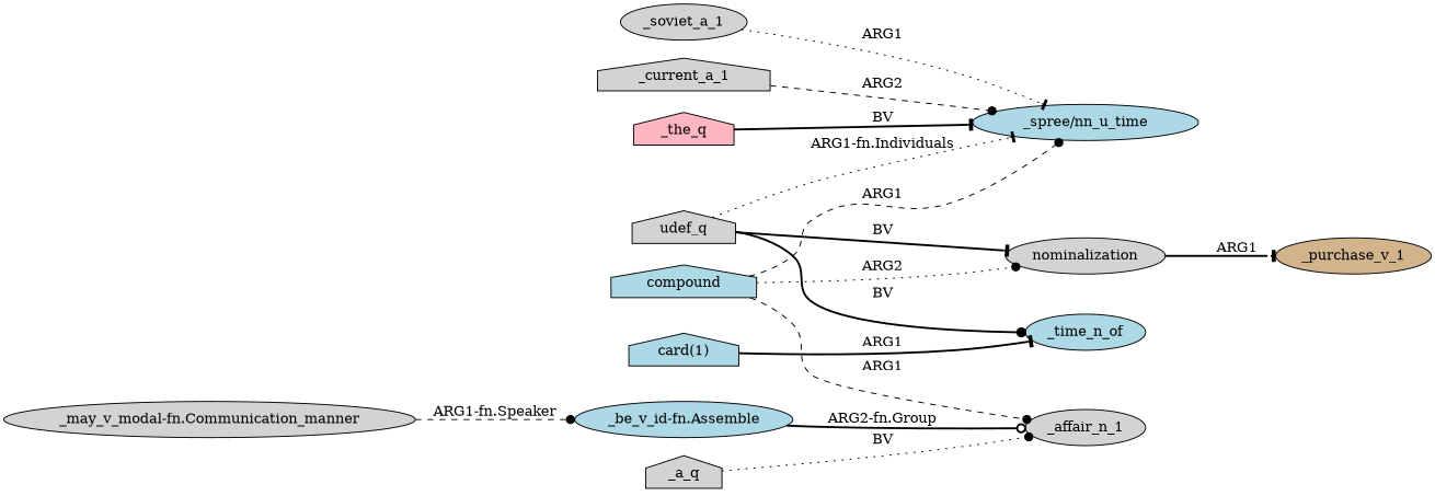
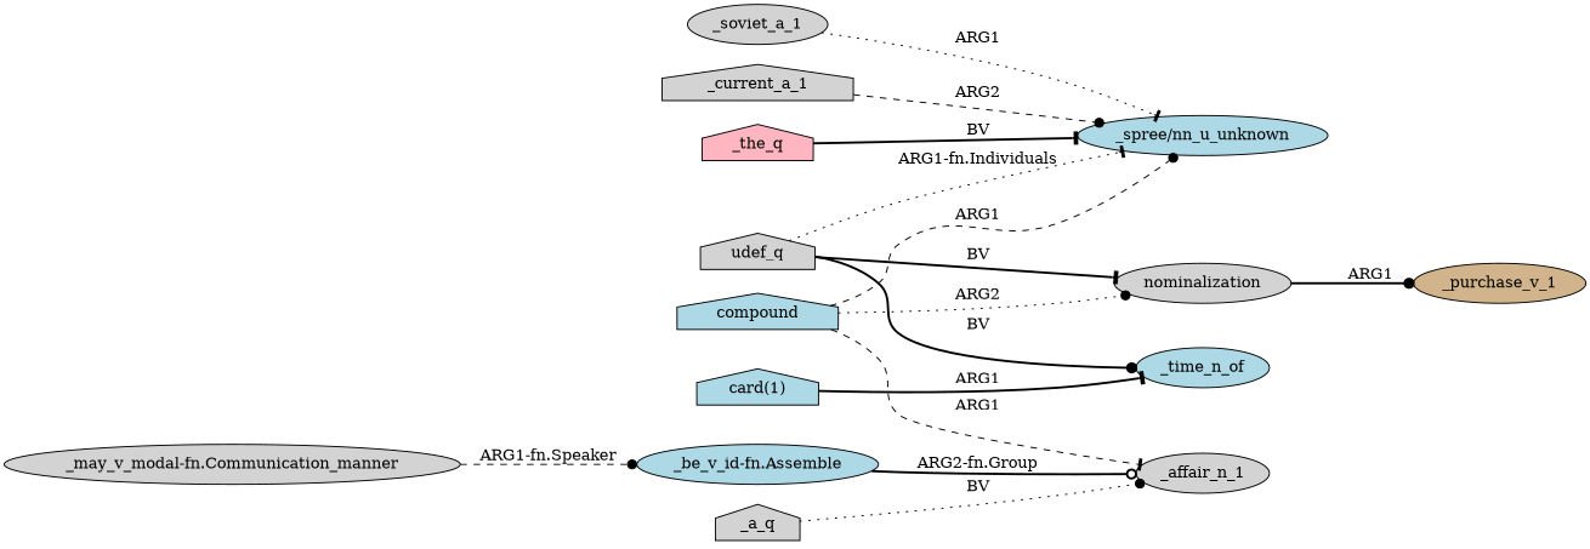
  digraph {
    rankdir=LR
    node [fillcolor=lightgrey shape=ellipse style=filled]
    edge [arrowhead=dot style=bold]
    _purchase_v_1 [fillcolor=tan]
    nominalization
    compound [fillcolor=lightblue shape=house]
-   "_spree/nn_u_unknown" [fillcolor=lightblue label="_spree/nn_u_time"]
+   "_spree/nn_u_unknown" [fillcolor=lightblue]
    _affair_n_1
    _time_n_of [fillcolor=lightblue]
    _the_q [fillcolor=lightpink shape=house]
    _a_q [shape=house]
    udef_q [shape=house]
    "_be_v_id-fn.Assemble" [fillcolor=lightblue]
    "_may_v_modal-fn.Communication_manner"
    _current_a_1 [shape=house]
    "card(1)" [fillcolor=lightblue shape=house]
    _soviet_a_1
-   nominalization -> _purchase_v_1 [arrowhead=tee label=ARG1]
+   nominalization -> _purchase_v_1 [label=ARG1]
    compound -> nominalization [label=ARG2 style=dotted]
    compound -> "_spree/nn_u_unknown" [label=ARG1 style=dashed]
-   compound -> _affair_n_1 [label=ARG1 style=dashed]
+   compound -> _affair_n_1 [arrowhead=tee label=ARG1 style=dashed]
    _the_q -> "_spree/nn_u_unknown" [arrowhead=tee label=BV]
    _a_q -> _affair_n_1 [label=BV style=dotted]
    udef_q -> nominalization [arrowhead=tee label=BV]
    udef_q -> "_spree/nn_u_unknown" [arrowhead=tee label="ARG1-fn.Individuals" style=dotted]
    udef_q -> _time_n_of [label=BV]
    "_be_v_id-fn.Assemble" -> _affair_n_1 [arrowhead=odot label="ARG2-fn.Group"]
    "_may_v_modal-fn.Communication_manner" -> "_be_v_id-fn.Assemble" [label="ARG1-fn.Speaker" style=dashed]
    _current_a_1 -> "_spree/nn_u_unknown" [label=ARG2 style=dashed]
    "card(1)" -> _time_n_of [arrowhead=tee label=ARG1]
    _soviet_a_1 -> "_spree/nn_u_unknown" [arrowhead=tee label=ARG1 style=dotted]
  }
